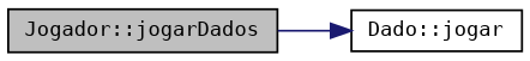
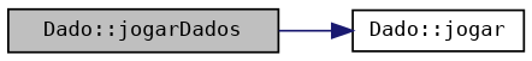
  digraph {
    rankdir=LR
    fontname="DejaVu Sans Mono"
    node [color=black fontname="DejaVu Sans Mono" fontsize=10 shape=record style=filled]
-   n1 [fillcolor=grey75 fontcolor=black height=0.2 label="Jogador::jogarDados" width=0.4]
+   n1 [fillcolor=grey75 fontcolor=black height=0.2 label="Dado::jogarDados" width=0.4]
    n2 [fillcolor=white height=0.2 label="Dado::jogar" width=0.4]
    n1 -> n2 [color=midnightblue fontname="DejaVu Sans Mono" fontsize=10 labelfontname=Helvetica labelfontsize=10 style=solid]
  }
